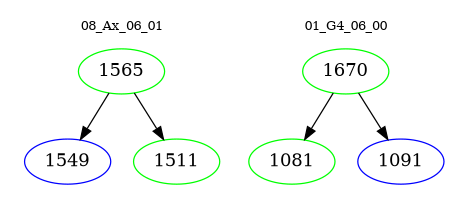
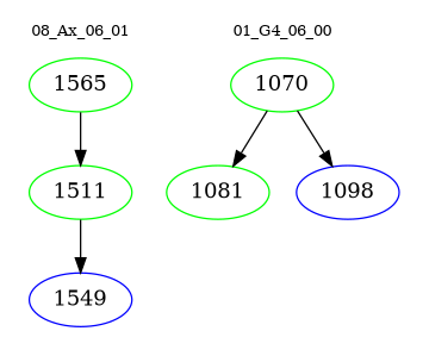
  digraph {
    node [color=green]
    edge [color=black]
    n1 [label=1565]
    n2 [color=blue label=1549]
    n3 [label=1511]
-   n4 [label=1670]
+   n4 [label=1070]
    n5 [label=1081]
-   n6 [color=blue label=1091]
+   n6 [color=blue label=1098]
    subgraph cluster_1 {
      color=white
      fontsize=10
      label="08_Ax_06_01"
      n1
      n2
      n3
    }
    subgraph cluster_2 {
      color=white
      fontsize=10
      label="01_G4_06_00"
      n4
      n5
      n6
    }
-   n1 -> n2
+   n3 -> n2
    n1 -> n3
    n4 -> n5
    n4 -> n6
  }
